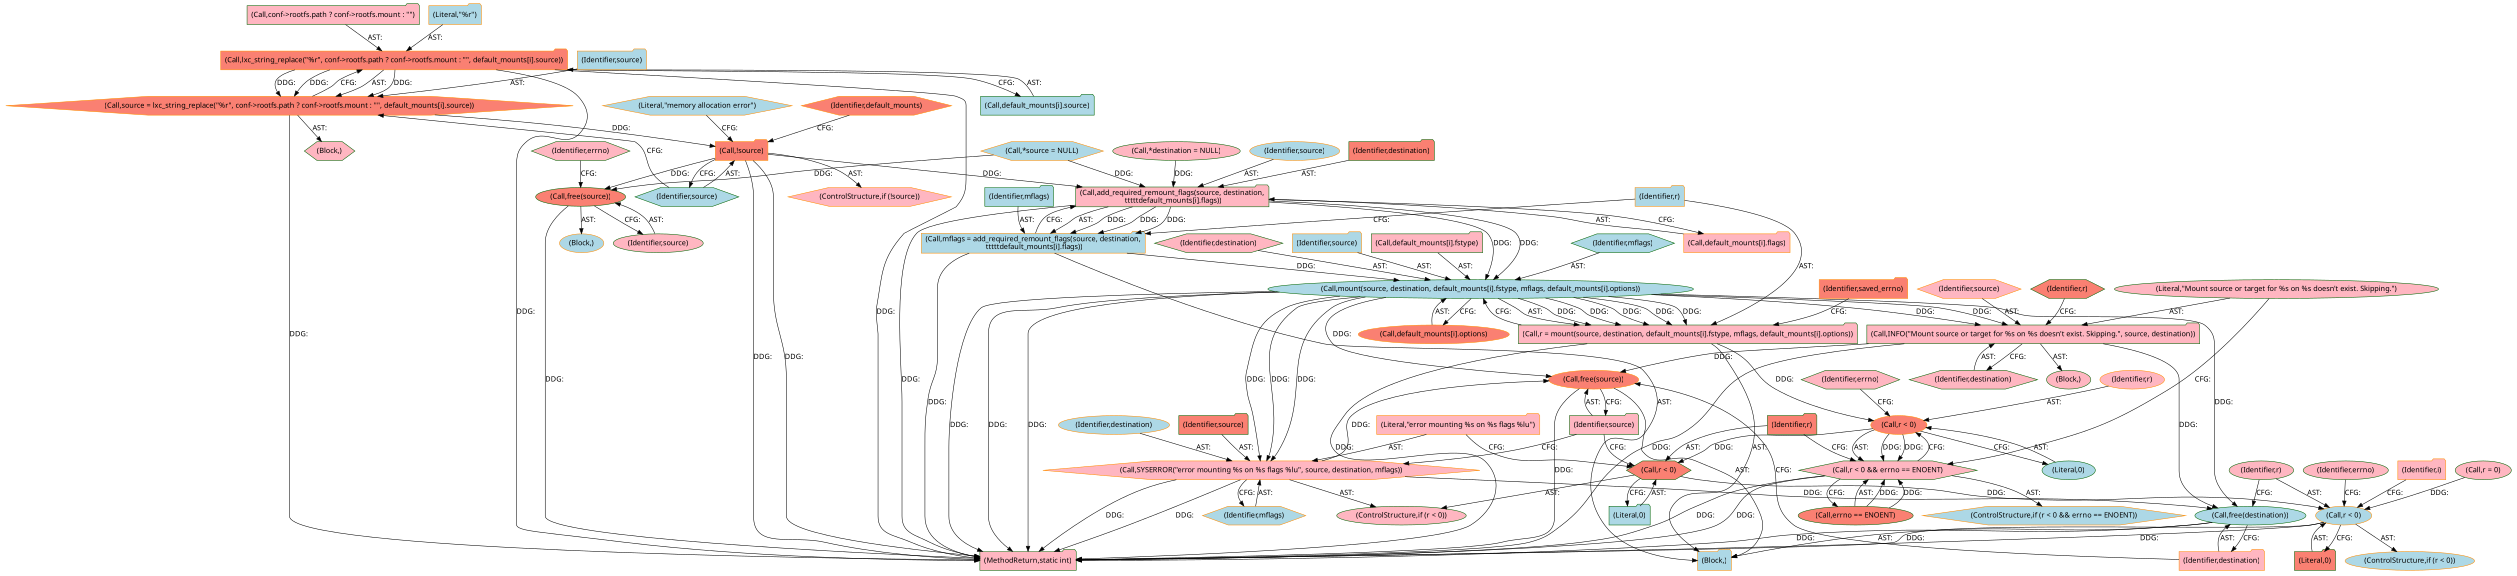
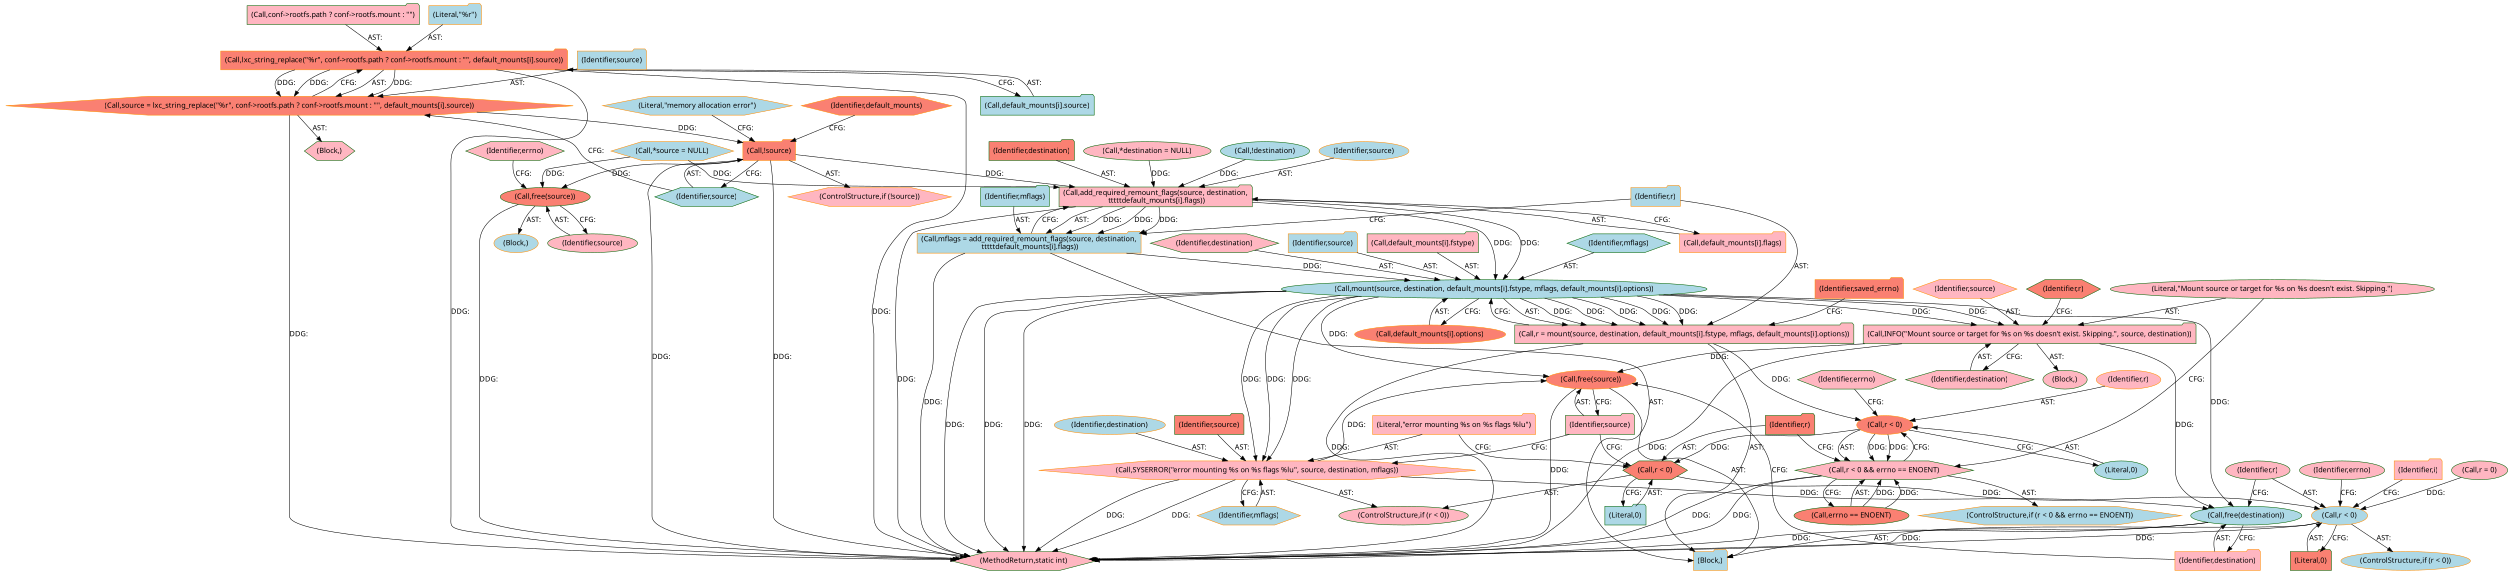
  digraph {
    fontname="Noto Sans"
    node [color=darkgreen fillcolor=lightpink fontname="Noto Sans" shape=folder style=filled]
    edge [fontname="Noto Sans"]
    n1 [color=darkorange fillcolor=salmon label="(Call,lxc_string_replace(\"%r\", conf->rootfs.path ? conf->rootfs.mount : \"\", default_mounts[i].source))"]
    n2 [color=darkorange fillcolor=salmon label="(Call,source = lxc_string_replace(\"%r\", conf->rootfs.path ? conf->rootfs.mount : \"\", default_mounts[i].source))" shape=hexagon]
-   n3 [label="(MethodReturn,static int)"]
+   n3 [label="(MethodReturn,static int)" shape=hexagon]
    n4 [fillcolor=lightblue label="(Call,default_mounts[i].source)"]
    n5 [color=darkorange fillcolor=salmon label="(Call,!source)"]
    n6 [label="(Block,)" shape=hexagon]
    n7 [fillcolor=salmon label="(Call,free(source))" shape=ellipse]
    n8 [label="(Call,add_required_remount_flags(source, destination,\n \t\t\t\t\tdefault_mounts[i].flags))"]
    n9 [color=darkorange label="(ControlStructure,if (!source))" shape=hexagon]
    n10 [fillcolor=lightblue label="(Identifier,source)" shape=hexagon]
    n11 [label="(Identifier,source)" shape=ellipse]
    n12 [color=darkorange fillcolor=lightblue label="(Block,)" shape=ellipse]
    n13 [color=darkorange fillcolor=lightblue label="(Call,mflags = add_required_remount_flags(source, destination,\n \t\t\t\t\tdefault_mounts[i].flags))"]
    n14 [fillcolor=lightblue label="(Call,mount(source, destination, default_mounts[i].fstype, mflags, default_mounts[i].options))" shape=ellipse]
    n15 [color=darkorange label="(Call,default_mounts[i].flags)"]
    n16 [color=darkorange fillcolor=lightblue label="(Block,)"]
    n17 [label="(Call,r = mount(source, destination, default_mounts[i].fstype, mflags, default_mounts[i].options))"]
    n18 [label="(Call,INFO(\"Mount source or target for %s on %s doesn't exist. Skipping.\", source, destination))"]
    n19 [color=darkorange fillcolor=salmon label="(Call,free(source))" shape=ellipse]
    n20 [fillcolor=lightblue label="(Call,free(destination))" shape=ellipse]
    n21 [color=darkorange label="(Call,SYSERROR(\"error mounting %s on %s flags %lu\", source, destination, mflags))" shape=hexagon]
    n22 [color=darkorange fillcolor=salmon label="(Call,default_mounts[i].options)" shape=ellipse]
    n23 [color=darkorange fillcolor=salmon label="(Call,r < 0)" shape=ellipse]
    n24 [label="(Identifier,destination)" shape=hexagon]
    n25 [label="(Block,)" shape=ellipse]
    n26 [label="(Identifier,source)"]
    n27 [color=darkorange label="(Identifier,destination)"]
    n28 [label="(ControlStructure,if (r < 0))" shape=ellipse]
    n29 [color=darkorange fillcolor=lightblue label="(Identifier,mflags)" shape=hexagon]
    n30 [label="(Call,r < 0 && errno == ENOENT)" shape=hexagon]
    n31 [fillcolor=salmon label="(Call,r < 0)" shape=hexagon]
    n32 [fillcolor=lightblue label="(Literal,0)" shape=ellipse]
    n33 [color=darkorange fillcolor=lightblue label="(ControlStructure,if (r < 0 && errno == ENOENT))" shape=hexagon]
    n34 [fillcolor=salmon label="(Call,errno == ENOENT)" shape=ellipse]
    n35 [color=darkorange fillcolor=lightblue label="(Call,r < 0)" shape=ellipse]
    n36 [fillcolor=lightblue label="(Literal,0)"]
    n37 [color=darkorange fillcolor=lightblue label="(ControlStructure,if (r < 0))" shape=ellipse]
    n38 [fillcolor=salmon label="(Literal,0)"]
    n39 [color=darkorange label="(Identifier,source)" shape=hexagon]
    n40 [color=darkorange fillcolor=lightblue label="(Call,*source = NULL)" shape=hexagon]
    n41 [label="(Identifier,r)" shape=ellipse]
    n42 [color=darkorange label="(Identifier,i)"]
    n43 [color=darkorange fillcolor=lightblue label="(Identifier,r)"]
    n44 [fillcolor=lightblue label="(Identifier,mflags)"]
    n45 [label="(Call,r = 0)" shape=ellipse]
    n46 [fillcolor=lightblue label="(Identifier,mflags)" shape=hexagon]
    n47 [fillcolor=salmon label="(Identifier,destination)"]
    n48 [label="(Identifier,destination)" shape=hexagon]
    n49 [label="(Identifier,errno)" shape=ellipse]
    n50 [color=darkorange label="(Identifier,r)" shape=ellipse]
    n51 [fillcolor=salmon label="(Identifier,r)" shape=hexagon]
    n52 [color=darkorange fillcolor=lightblue label="(Identifier,destination)" shape=ellipse]
    n53 [label="(Call,*destination = NULL)" shape=ellipse]
    n54 [label="(Literal,\"Mount source or target for %s on %s doesn't exist. Skipping.\")" shape=ellipse]
    n55 [label="(Identifier,errno)" shape=hexagon]
    n56 [label="(Call,conf->rootfs.path ? conf->rootfs.mount : \"\")"]
    n57 [fillcolor=salmon label="(Identifier,r)"]
    n58 [fillcolor=salmon label="(Identifier,source)"]
    n59 [label="(Identifier,errno)" shape=hexagon]
    n60 [color=darkorange fillcolor=lightblue label="(Identifier,source)"]
+   n61 [fillcolor=lightblue label="(Call,!destination)" shape=ellipse]
    n62 [label="(Call,default_mounts[i].fstype)"]
    n63 [color=darkorange label="(Literal,\"error mounting %s on %s flags %lu\")"]
    n64 [color=darkorange fillcolor=lightblue label="(Identifier,source)"]
    n65 [color=darkorange fillcolor=lightblue label="(Identifier,source)" shape=ellipse]
    n66 [color=darkorange fillcolor=salmon label="(Identifier,default_mounts)" shape=hexagon]
    n67 [color=darkorange fillcolor=lightblue label="(Literal,\"%r\")"]
    n68 [color=darkorange fillcolor=lightblue label="(Literal,\"memory allocation error\")" shape=hexagon]
    n69 [color=darkorange fillcolor=salmon label="(Identifier,saved_errno)"]
    n1 -> n2 [label="AST: "]
    n1 -> n2 [label="DDG: "]
    n1 -> n2 [label="DDG: "]
    n1 -> n2 [label="DDG: "]
    n1 -> n3 [label="DDG: "]
    n1 -> n3 [label="DDG: "]
    n1 -> n4 [label="CFG: "]
    n2 -> n1 [label="CFG: "]
    n2 -> n3 [label="DDG: "]
    n2 -> n5 [label="DDG: "]
    n2 -> n6 [label="AST: "]
    n4 -> n1 [label="AST: "]
    n5 -> n3 [label="DDG: "]
    n5 -> n3 [label="DDG: "]
    n5 -> n7 [label="DDG: "]
    n5 -> n8 [label="DDG: "]
    n5 -> n9 [label="AST: "]
    n5 -> n10 [label="CFG: "]
    n7 -> n3 [label="DDG: "]
    n7 -> n11 [label="CFG: "]
    n7 -> n12 [label="AST: "]
    n8 -> n3 [label="DDG: "]
    n8 -> n13 [label="AST: "]
    n8 -> n13 [label="DDG: "]
    n8 -> n13 [label="DDG: "]
    n8 -> n13 [label="DDG: "]
    n8 -> n14 [label="DDG: "]
    n8 -> n14 [label="DDG: "]
    n8 -> n15 [label="CFG: "]
    n10 -> n2 [label="CFG: "]
    n10 -> n5 [label="AST: "]
    n11 -> n7 [label="AST: "]
    n13 -> n3 [label="DDG: "]
    n13 -> n8 [label="CFG: "]
    n13 -> n14 [label="DDG: "]
    n13 -> n16 [label="AST: "]
    n14 -> n3 [label="DDG: "]
    n14 -> n3 [label="DDG: "]
    n14 -> n3 [label="DDG: "]
    n14 -> n17 [label="AST: "]
    n14 -> n17 [label="DDG: "]
    n14 -> n17 [label="DDG: "]
    n14 -> n17 [label="DDG: "]
    n14 -> n17 [label="DDG: "]
    n14 -> n17 [label="DDG: "]
    n14 -> n18 [label="DDG: "]
    n14 -> n18 [label="DDG: "]
    n14 -> n19 [label="DDG: "]
    n14 -> n20 [label="DDG: "]
    n14 -> n21 [label="DDG: "]
    n14 -> n21 [label="DDG: "]
    n14 -> n21 [label="DDG: "]
    n14 -> n22 [label="CFG: "]
    n15 -> n8 [label="AST: "]
    n17 -> n3 [label="DDG: "]
    n17 -> n14 [label="CFG: "]
    n17 -> n16 [label="AST: "]
    n17 -> n23 [label="DDG: "]
    n18 -> n3 [label="DDG: "]
    n18 -> n19 [label="DDG: "]
    n18 -> n20 [label="DDG: "]
    n18 -> n24 [label="CFG: "]
    n18 -> n25 [label="AST: "]
    n19 -> n3 [label="DDG: "]
    n19 -> n16 [label="AST: "]
    n19 -> n26 [label="CFG: "]
    n20 -> n3 [label="DDG: "]
    n20 -> n16 [label="AST: "]
    n20 -> n27 [label="CFG: "]
    n21 -> n3 [label="DDG: "]
    n21 -> n3 [label="DDG: "]
    n21 -> n19 [label="DDG: "]
    n21 -> n20 [label="DDG: "]
    n21 -> n28 [label="AST: "]
    n21 -> n29 [label="CFG: "]
    n22 -> n14 [label="AST: "]
    n23 -> n30 [label="AST: "]
    n23 -> n30 [label="DDG: "]
    n23 -> n30 [label="DDG: "]
    n23 -> n31 [label="DDG: "]
    n23 -> n32 [label="CFG: "]
    n24 -> n18 [label="AST: "]
    n26 -> n19 [label="AST: "]
    n26 -> n21 [label="CFG: "]
    n26 -> n31 [label="CFG: "]
    n27 -> n19 [label="CFG: "]
    n27 -> n20 [label="AST: "]
    n29 -> n21 [label="AST: "]
    n30 -> n3 [label="DDG: "]
    n30 -> n3 [label="DDG: "]
    n30 -> n23 [label="CFG: "]
    n30 -> n33 [label="AST: "]
    n30 -> n34 [label="CFG: "]
    n31 -> n28 [label="AST: "]
    n31 -> n35 [label="DDG: "]
    n31 -> n36 [label="CFG: "]
    n32 -> n23 [label="AST: "]
    n34 -> n30 [label="AST: "]
    n34 -> n30 [label="DDG: "]
    n34 -> n30 [label="DDG: "]
    n35 -> n3 [label="DDG: "]
    n35 -> n3 [label="DDG: "]
    n35 -> n37 [label="AST: "]
    n35 -> n38 [label="CFG: "]
    n36 -> n31 [label="AST: "]
    n38 -> n35 [label="AST: "]
    n39 -> n18 [label="AST: "]
    n40 -> n7 [label="DDG: "]
    n40 -> n8 [label="DDG: "]
    n41 -> n20 [label="CFG: "]
    n41 -> n35 [label="AST: "]
    n42 -> n35 [label="CFG: "]
    n43 -> n13 [label="CFG: "]
    n43 -> n17 [label="AST: "]
    n44 -> n13 [label="AST: "]
    n45 -> n35 [label="DDG: "]
    n46 -> n14 [label="AST: "]
    n47 -> n8 [label="AST: "]
    n48 -> n14 [label="AST: "]
    n49 -> n35 [label="CFG: "]
    n50 -> n23 [label="AST: "]
    n51 -> n18 [label="CFG: "]
    n52 -> n21 [label="AST: "]
    n53 -> n8 [label="DDG: "]
    n54 -> n18 [label="AST: "]
    n54 -> n30 [label="CFG: "]
    n55 -> n23 [label="CFG: "]
    n56 -> n1 [label="AST: "]
    n57 -> n30 [label="CFG: "]
    n57 -> n31 [label="AST: "]
    n58 -> n21 [label="AST: "]
    n59 -> n7 [label="CFG: "]
    n60 -> n14 [label="AST: "]
+   n61 -> n8 [label="DDG: "]
    n62 -> n14 [label="AST: "]
    n63 -> n21 [label="AST: "]
    n63 -> n31 [label="CFG: "]
    n64 -> n2 [label="AST: "]
    n65 -> n8 [label="AST: "]
    n66 -> n5 [label="CFG: "]
    n67 -> n1 [label="AST: "]
    n68 -> n5 [label="CFG: "]
    n69 -> n17 [label="CFG: "]
  }
